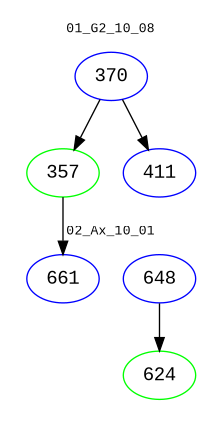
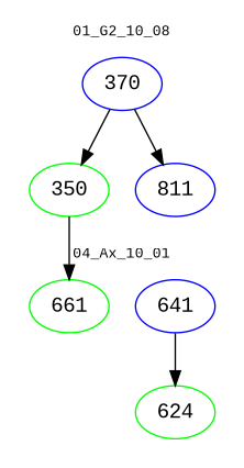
  digraph {
    fontname="Liberation Mono"
    node [color=blue fontname="Liberation Mono"]
    edge [color=black fontname="Liberation Mono"]
-   n1 [label=648]
+   n1 [label=641]
    n2 [color=green label=624]
-   n3 [label=661]
+   n3 [color=green label=661]
    n4 [label=370]
-   n5 [color=green label=357]
-   n6 [label=411]
+   n5 [color=green label=350]
+   n6 [label=811]
    subgraph cluster_1 {
      color=white
      fontsize=10
-     label="02_Ax_10_01"
+     label="04_Ax_10_01"
      n1
      n2
      n3
    }
    subgraph cluster_2 {
      color=white
      fontsize=10
      label="01_G2_10_08"
      n4
      n5
      n6
    }
    n1 -> n2
    n4 -> n5
    n4 -> n6
    n5 -> n3
  }
